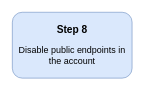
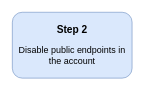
  <mxCell id="0" />
  <mxCell id="1" parent="0" />
- <mxCell id="2" value="&lt;b&gt;&lt;font style=&quot;font-size: 17px;&quot;&gt;Step 8&lt;/font&gt;&lt;/b&gt;&lt;br&gt;&lt;br&gt;&lt;font style=&quot;font-size: 15px;&quot;&gt;Disable public endpoints in the account&lt;/font&gt;" style="rounded=1;whiteSpace=wrap;html=1;fillColor=#dae8fc;strokeColor=#6c8ebf;" parent="1" vertex="1"><mxGeometry x="20" y="20" width="200" height="110" as="geometry" /></mxCell>
+ <mxCell id="2" value="&lt;b&gt;&lt;font style=&quot;font-size: 17px;&quot;&gt;Step 2&lt;/font&gt;&lt;/b&gt;&lt;br&gt;&lt;br&gt;&lt;font style=&quot;font-size: 15px;&quot;&gt;Disable public endpoints in the account&lt;/font&gt;" style="rounded=1;whiteSpace=wrap;html=1;fillColor=#dae8fc;strokeColor=#6c8ebf;" parent="1" vertex="1"><mxGeometry x="20" y="20" width="200" height="110" as="geometry" /></mxCell>
